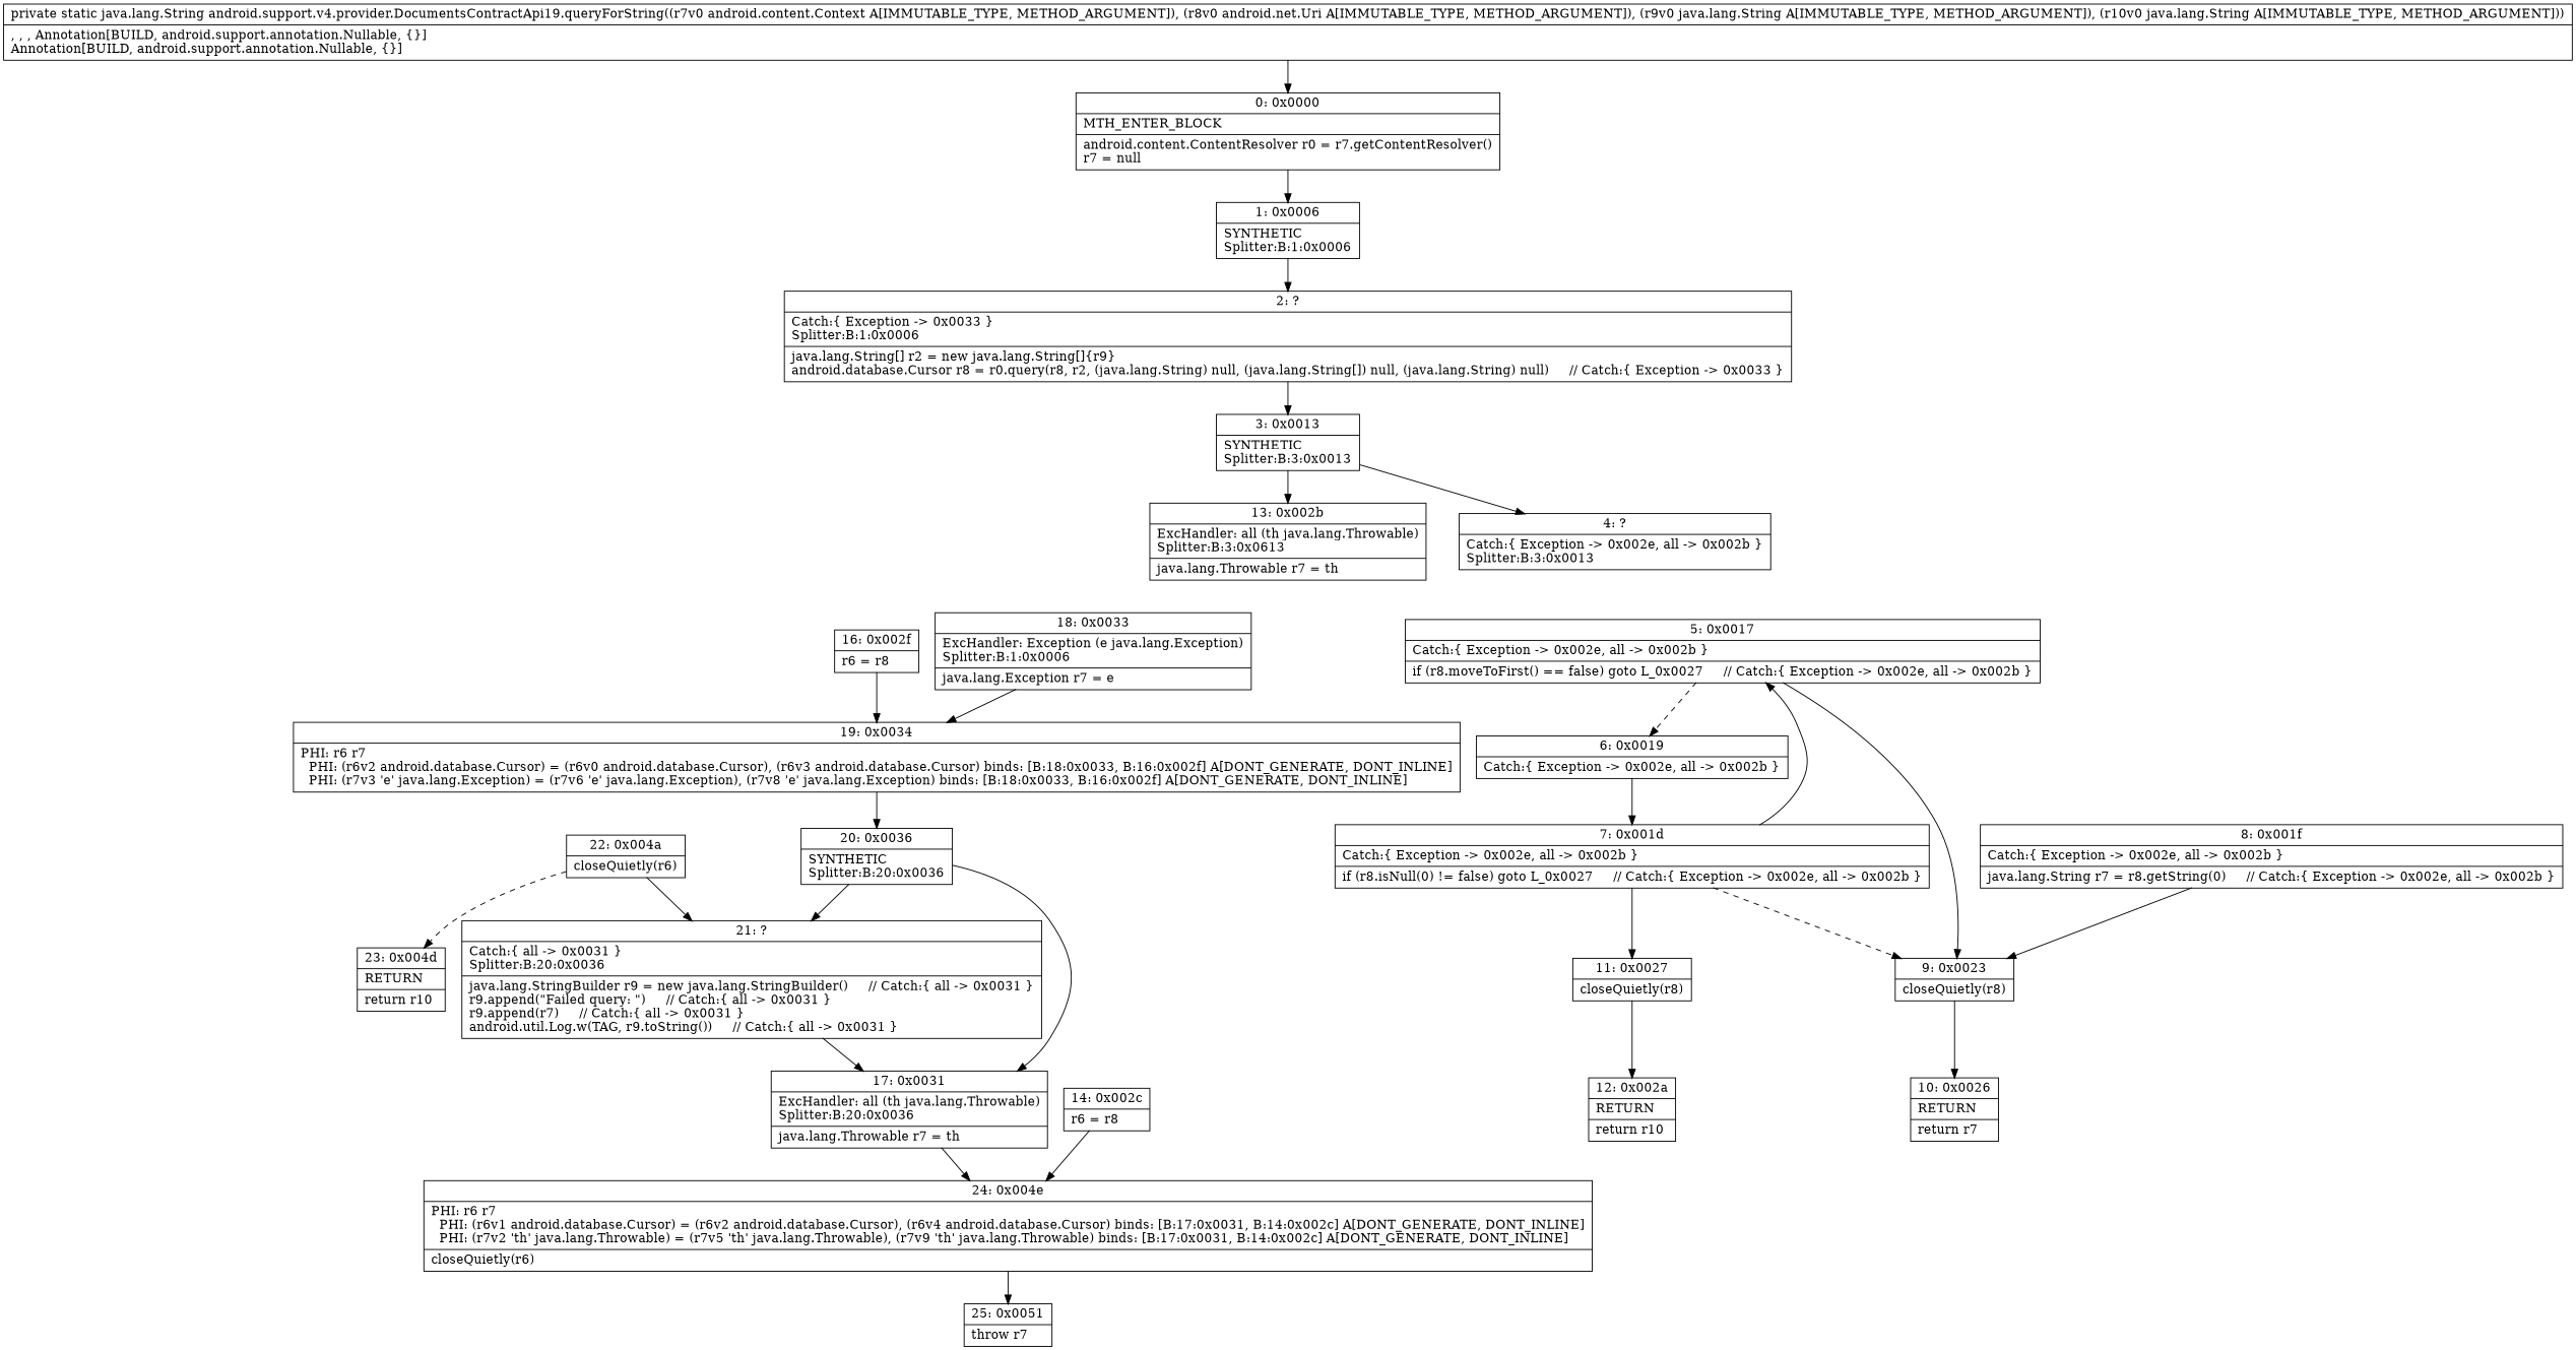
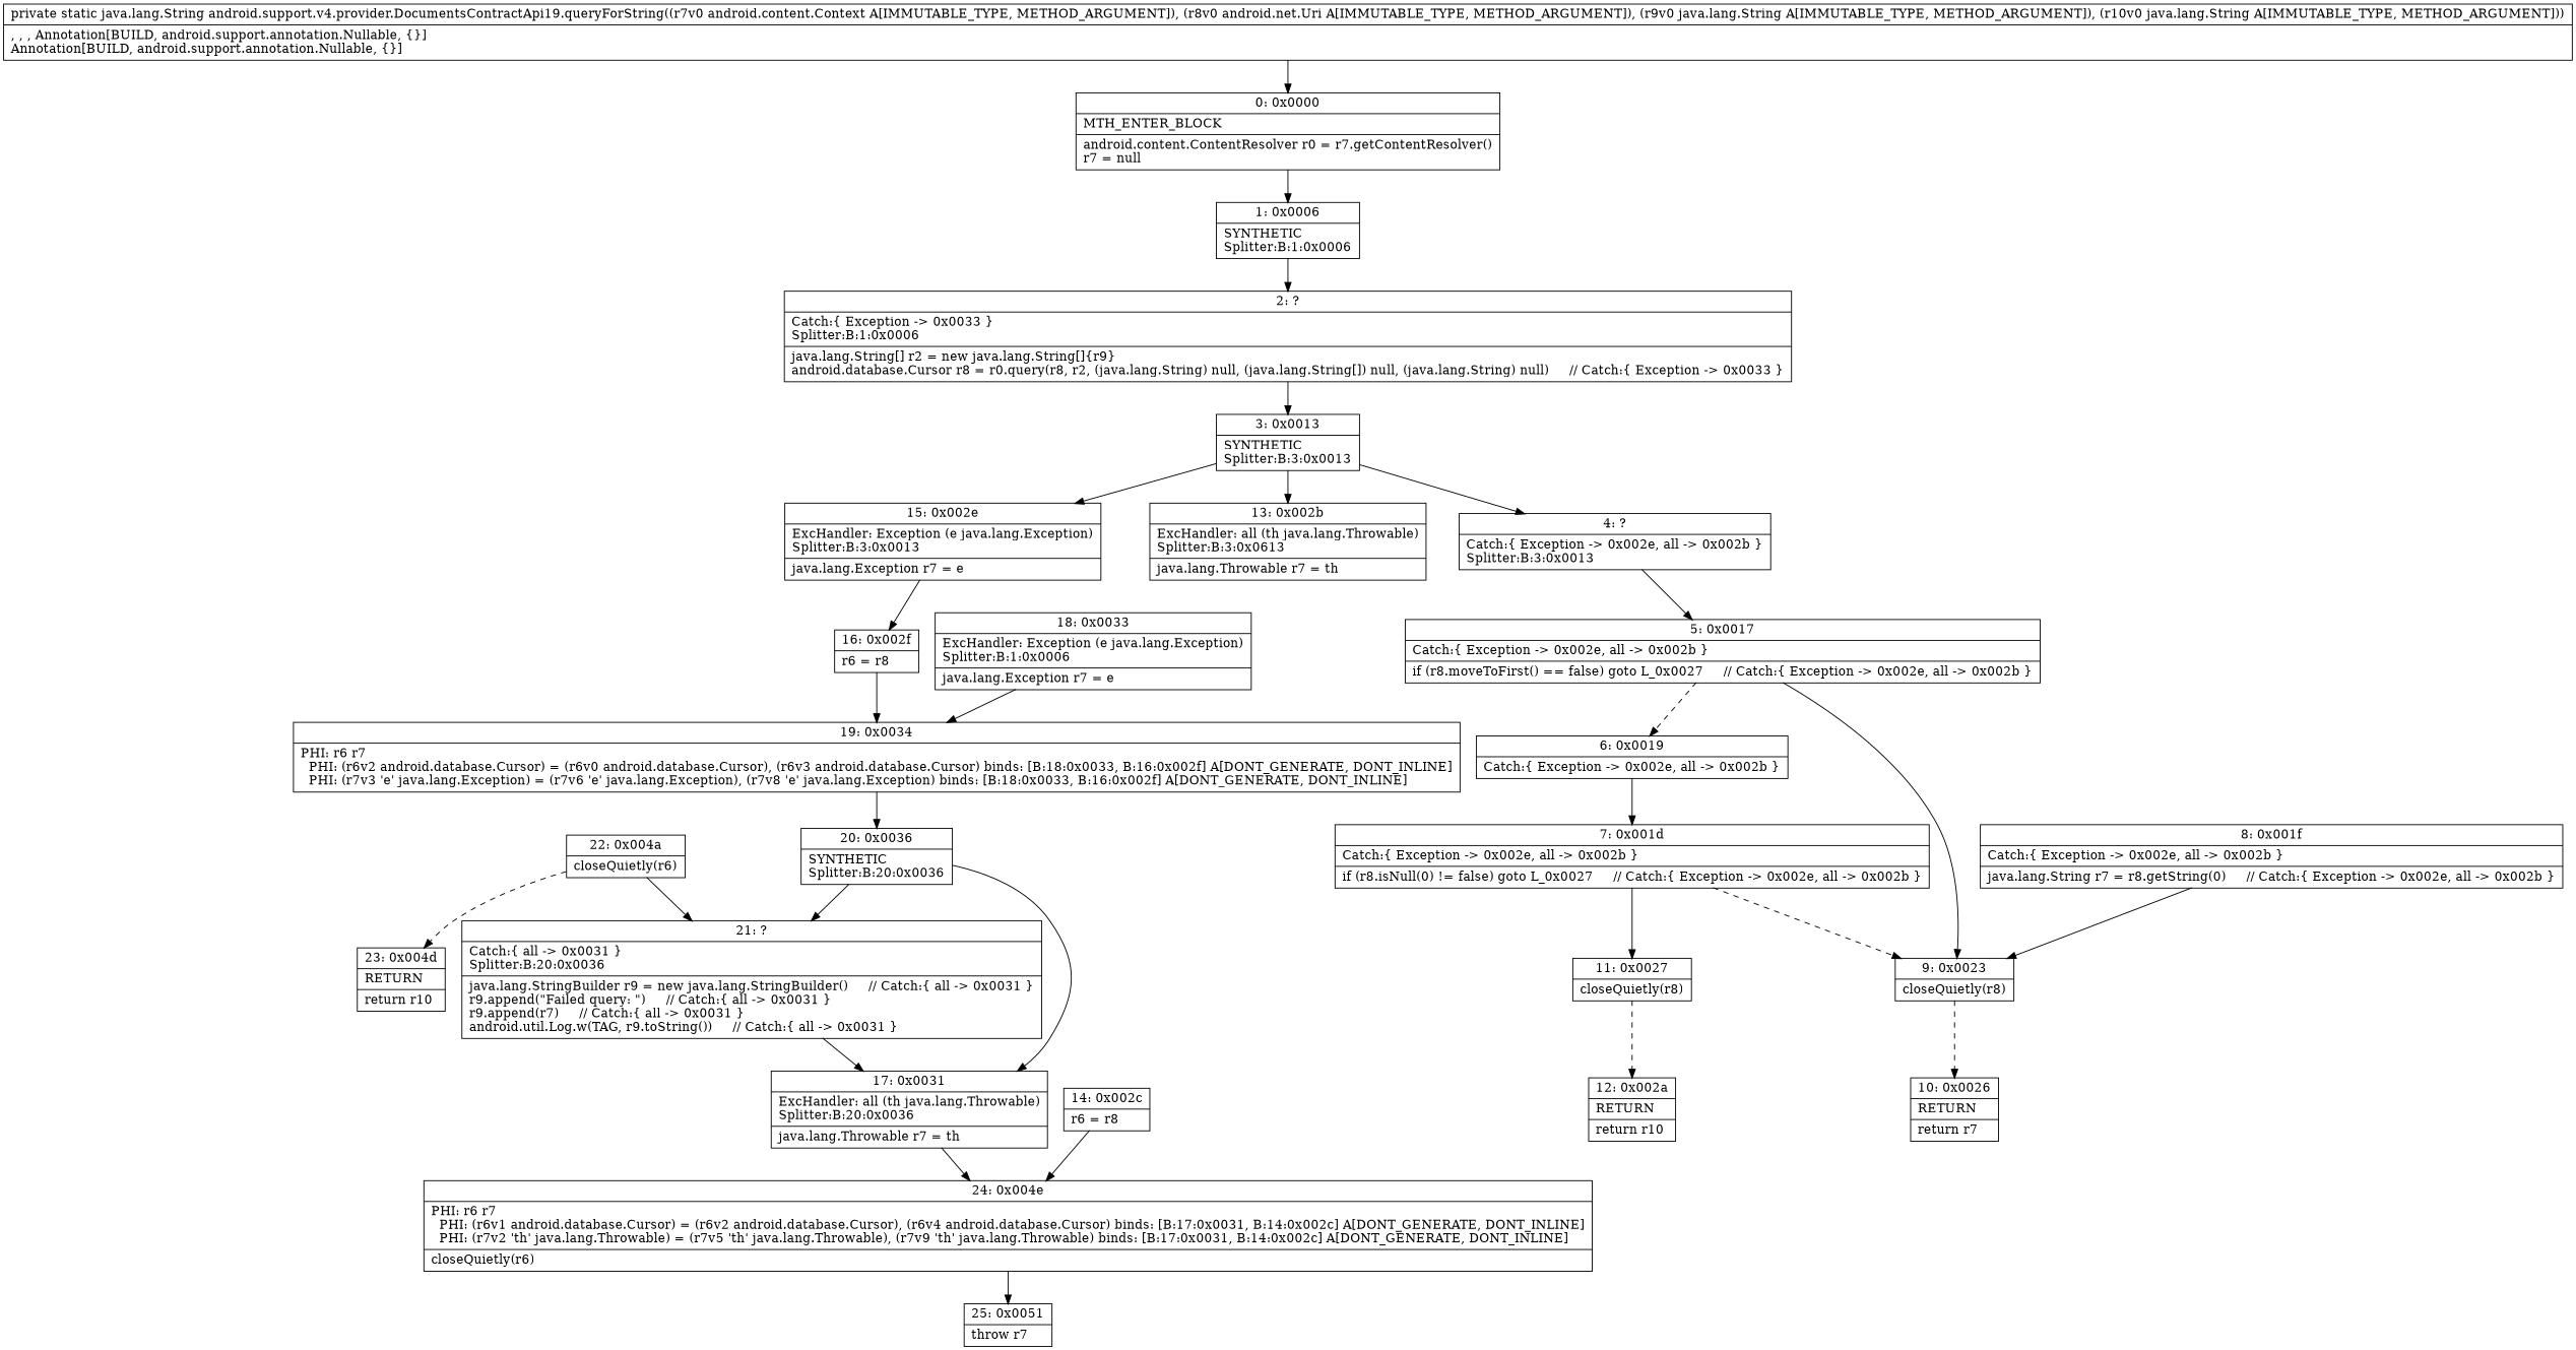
  digraph {
    node [shape=record]
    n1 [label="{0\:\ 0x0000|MTH_ENTER_BLOCK\l|android.content.ContentResolver r0 = r7.getContentResolver()\lr7 = null\l}"]
    n2 [label="{1\:\ 0x0006|SYNTHETIC\lSplitter:B:1:0x0006\l}"]
    n3 [label="{2\:\ ?|Catch:\{ Exception \-\> 0x0033 \}\lSplitter:B:1:0x0006\l|java.lang.String[] r2 = new java.lang.String[]\{r9\}\landroid.database.Cursor r8 = r0.query(r8, r2, (java.lang.String) null, (java.lang.String[]) null, (java.lang.String) null)     \/\/ Catch:\{ Exception \-\> 0x0033 \}\l}"]
    n4 [label="{3\:\ 0x0013|SYNTHETIC\lSplitter:B:3:0x0013\l}"]
    n5 [label="{18\:\ 0x0033|ExcHandler: Exception (e java.lang.Exception)\lSplitter:B:1:0x0006\l|java.lang.Exception r7 = e\l}"]
    n6 [label="{19\:\ 0x0034|PHI: r6 r7 \l  PHI: (r6v2 android.database.Cursor) = (r6v0 android.database.Cursor), (r6v3 android.database.Cursor) binds: [B:18:0x0033, B:16:0x002f] A[DONT_GENERATE, DONT_INLINE]\l  PHI: (r7v3 'e' java.lang.Exception) = (r7v6 'e' java.lang.Exception), (r7v8 'e' java.lang.Exception) binds: [B:18:0x0033, B:16:0x002f] A[DONT_GENERATE, DONT_INLINE]\l}"]
    n7 [label="{4\:\ ?|Catch:\{ Exception \-\> 0x002e, all \-\> 0x002b \}\lSplitter:B:3:0x0013\l}"]
    n8 [label="{13\:\ 0x002b|ExcHandler: all (th java.lang.Throwable)\lSplitter:B:3:0x0613\l|java.lang.Throwable r7 = th\l}"]
+   n9 [label="{15\:\ 0x002e|ExcHandler: Exception (e java.lang.Exception)\lSplitter:B:3:0x0013\l|java.lang.Exception r7 = e\l}"]
    n10 [label="{5\:\ 0x0017|Catch:\{ Exception \-\> 0x002e, all \-\> 0x002b \}\l|if (r8.moveToFirst() == false) goto L_0x0027     \/\/ Catch:\{ Exception \-\> 0x002e, all \-\> 0x002b \}\l}"]
    n11 [label="{16\:\ 0x002f|r6 = r8\l}"]
    n12 [label="{6\:\ 0x0019|Catch:\{ Exception \-\> 0x002e, all \-\> 0x002b \}\l}"]
    n13 [label="{9\:\ 0x0023|closeQuietly(r8)\l}"]
    n14 [label="{7\:\ 0x001d|Catch:\{ Exception \-\> 0x002e, all \-\> 0x002b \}\l|if (r8.isNull(0) != false) goto L_0x0027     \/\/ Catch:\{ Exception \-\> 0x002e, all \-\> 0x002b \}\l}"]
    n15 [label="{11\:\ 0x0027|closeQuietly(r8)\l}"]
    n16 [label="{12\:\ 0x002a|RETURN\l|return r10\l}"]
    n17 [label="{8\:\ 0x001f|Catch:\{ Exception \-\> 0x002e, all \-\> 0x002b \}\l|java.lang.String r7 = r8.getString(0)     \/\/ Catch:\{ Exception \-\> 0x002e, all \-\> 0x002b \}\l}"]
    n18 [label="{10\:\ 0x0026|RETURN\l|return r7\l}"]
    n19 [label="{14\:\ 0x002c|r6 = r8\l}"]
    n20 [label="{24\:\ 0x004e|PHI: r6 r7 \l  PHI: (r6v1 android.database.Cursor) = (r6v2 android.database.Cursor), (r6v4 android.database.Cursor) binds: [B:17:0x0031, B:14:0x002c] A[DONT_GENERATE, DONT_INLINE]\l  PHI: (r7v2 'th' java.lang.Throwable) = (r7v5 'th' java.lang.Throwable), (r7v9 'th' java.lang.Throwable) binds: [B:17:0x0031, B:14:0x002c] A[DONT_GENERATE, DONT_INLINE]\l|closeQuietly(r6)\l}"]
    n21 [label="{25\:\ 0x0051|throw r7\l}"]
    n22 [label="{20\:\ 0x0036|SYNTHETIC\lSplitter:B:20:0x0036\l}"]
    n23 [label="{17\:\ 0x0031|ExcHandler: all (th java.lang.Throwable)\lSplitter:B:20:0x0036\l|java.lang.Throwable r7 = th\l}"]
    n24 [label="{21\:\ ?|Catch:\{ all \-\> 0x0031 \}\lSplitter:B:20:0x0036\l|java.lang.StringBuilder r9 = new java.lang.StringBuilder()     \/\/ Catch:\{ all \-\> 0x0031 \}\lr9.append(\"Failed query: \")     \/\/ Catch:\{ all \-\> 0x0031 \}\lr9.append(r7)     \/\/ Catch:\{ all \-\> 0x0031 \}\landroid.util.Log.w(TAG, r9.toString())     \/\/ Catch:\{ all \-\> 0x0031 \}\l}"]
    n25 [label="{22\:\ 0x004a|closeQuietly(r6)\l}"]
    n26 [label="{23\:\ 0x004d|RETURN\l|return r10\l}"]
    n27 [label="{private static java.lang.String android.support.v4.provider.DocumentsContractApi19.queryForString((r7v0 android.content.Context A[IMMUTABLE_TYPE, METHOD_ARGUMENT]), (r8v0 android.net.Uri A[IMMUTABLE_TYPE, METHOD_ARGUMENT]), (r9v0 java.lang.String A[IMMUTABLE_TYPE, METHOD_ARGUMENT]), (r10v0 java.lang.String A[IMMUTABLE_TYPE, METHOD_ARGUMENT]))  | , , , Annotation[BUILD, android.support.annotation.Nullable, \{\}]\lAnnotation[BUILD, android.support.annotation.Nullable, \{\}]\l}"]
    n1 -> n2
    n2 -> n3
    n3 -> n4
    n4 -> n7
    n4 -> n8
+   n4 -> n9
    n5 -> n6
    n6 -> n22
-   n14 -> n10
+   n7 -> n10
+   n9 -> n11
    n10 -> n12 [style=dashed]
    n10 -> n13
    n11 -> n6
    n12 -> n14
-   n13 -> n18
+   n13 -> n18 [style=dashed]
    n14 -> n13 [style=dashed]
    n14 -> n15
-   n15 -> n16
+   n15 -> n16 [style=dashed]
    n17 -> n13
    n19 -> n20
    n20 -> n21
    n22 -> n23
    n22 -> n24
    n23 -> n20
    n24 -> n23
    n25 -> n24
    n25 -> n26 [style=dashed]
    n27 -> n1
  }
